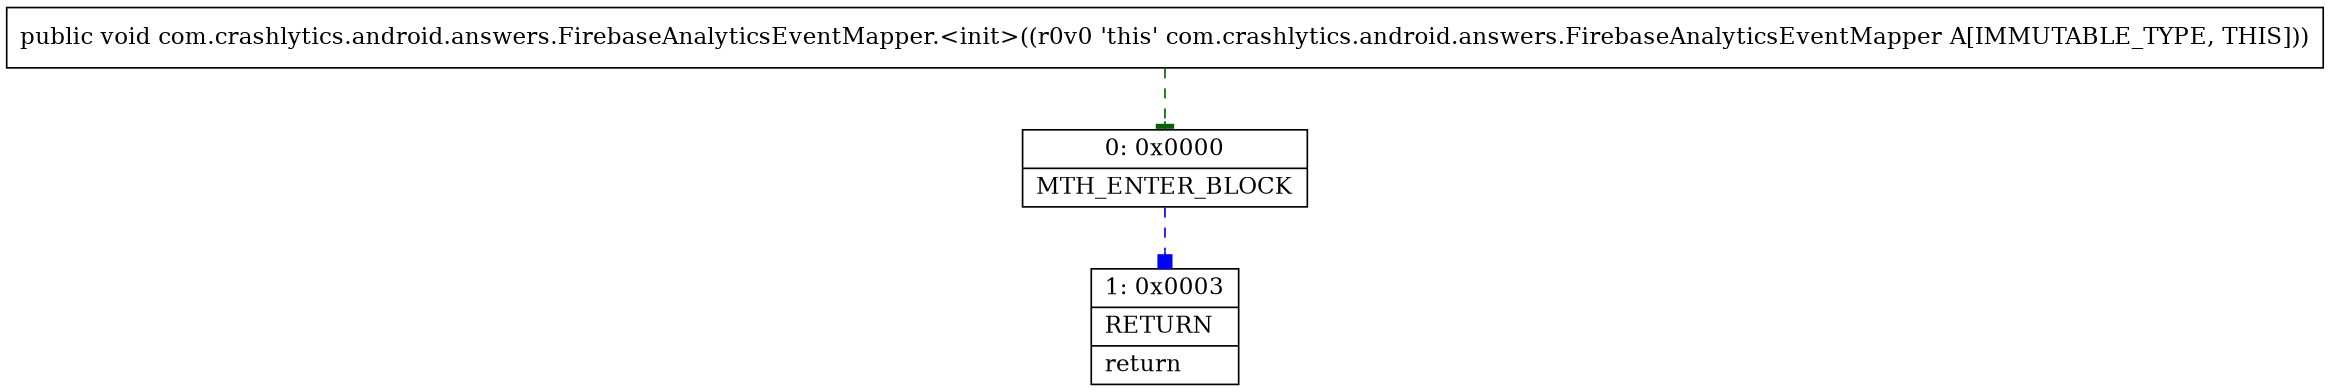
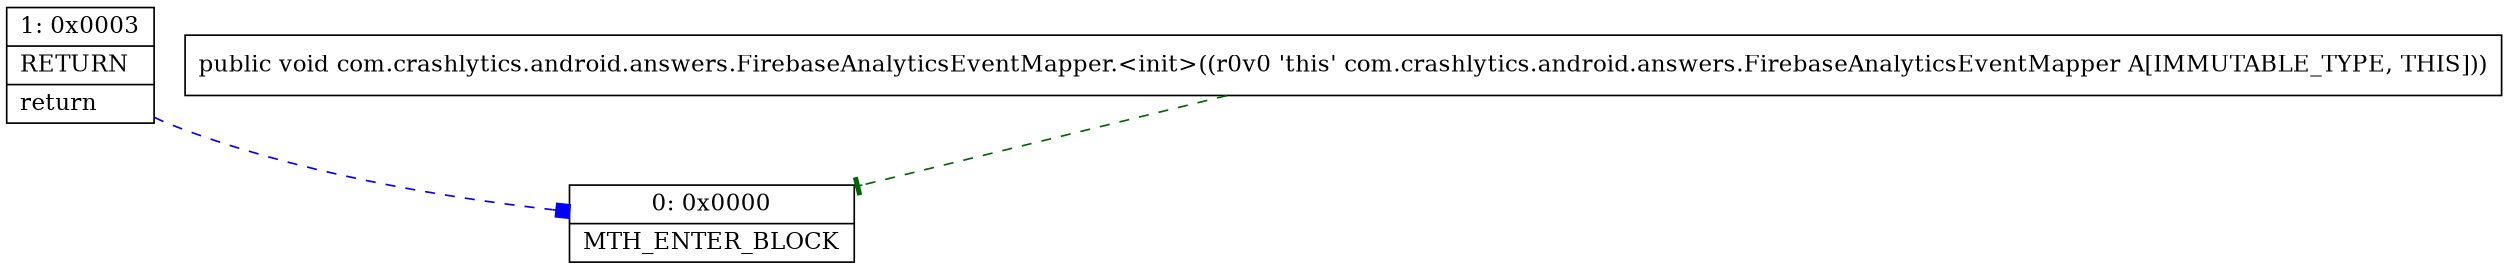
  digraph {
    node [shape=record]
    edge [style=dashed]
    n1 [label="{0\:\ 0x0000|MTH_ENTER_BLOCK\l}"]
    n2 [label="{1\:\ 0x0003|RETURN\l|return\l}"]
    n3 [label="{public void com.crashlytics.android.answers.FirebaseAnalyticsEventMapper.\<init\>((r0v0 'this' com.crashlytics.android.answers.FirebaseAnalyticsEventMapper A[IMMUTABLE_TYPE, THIS])) }"]
-   n1 -> n2 [color=blue arrowhead=box]
+   n2 -> n1 [color=blue arrowhead=box]
    n3 -> n1 [color=darkgreen arrowhead=tee]
  }
